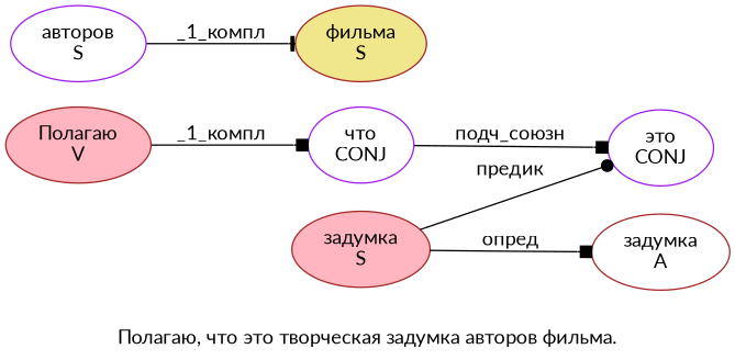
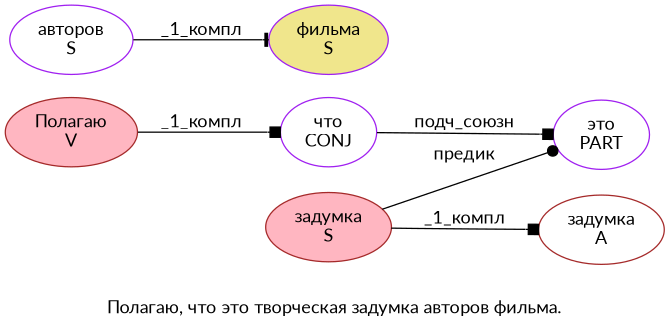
  digraph {
    fontname=Lato
    label="Полагаю, что это творческая задумка авторов фильма."
    rankdir=LR
    node [color=purple fillcolor=white fontname=Lato penwidth=1 shape=ellipse style=filled]
    edge [arrowhead=box fontname=Lato]
    n1 [color=brown fillcolor=lightpink label="Полагаю\nV"]
    n2 [label="что\nCONJ"]
-   n3 [label="это\nCONJ"]
+   n3 [label="это\nPART"]
    n4 [color=brown fillcolor=lightpink label="задумка\nS"]
    n5 [color=brown label="задумка\nA"]
    n6 [label="авторов\nS"]
-   n7 [color=brown fillcolor=khaki label="фильма\nS"]
+   n7 [fillcolor=khaki label="фильма\nS"]
    n1 -> n2 [label="_1_компл"]
    n2 -> n3 [label="подч_союзн"]
    n4 -> n3 [arrowhead=dot label="предик"]
-   n4 -> n5 [label="опред"]
+   n4 -> n5 [label="_1_компл"]
    n6 -> n7 [arrowhead=tee label="_1_компл"]
  }
